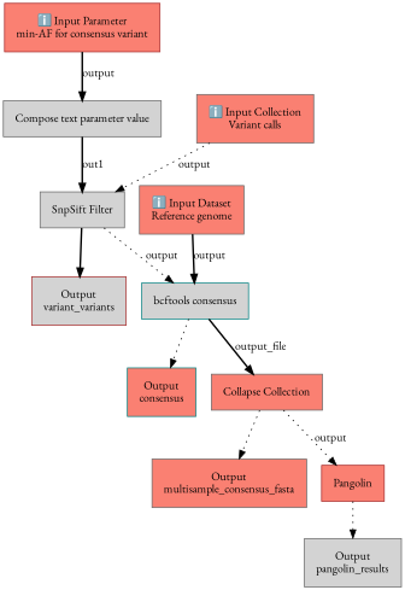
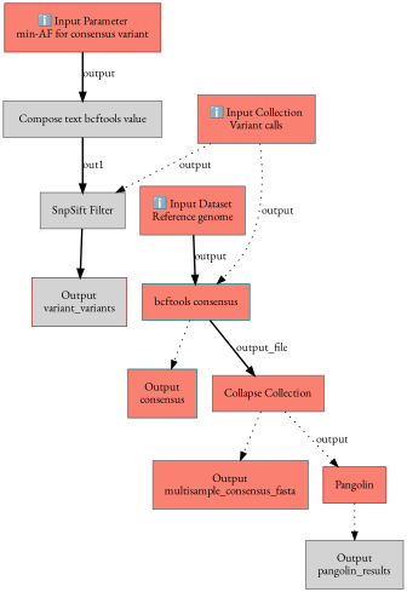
  digraph {
    fontname="EB Garamond"
    node [color=gray40 fillcolor=salmon fontname="EB Garamond" margin="0.2,0.2" shape=box style=filled]
    edge [fontname="EB Garamond" style=dotted]
    n1 [label="ℹ️ Input Collection\nVariant calls"]
    n2 [fillcolor=lightgrey label="SnpSift Filter"]
-   n3 [color=teal fillcolor=lightgrey label="bcftools consensus"]
+   n3 [color=teal label="bcftools consensus"]
    n4 [color=brown fillcolor=lightgrey label="Output\nvariant_variants"]
    n5 [color=brown label="ℹ️ Input Parameter\nmin-AF for consensus variant"]
-   n6 [fillcolor=lightgrey label="Compose text parameter value"]
+   n6 [fillcolor=lightgrey label="Compose text bcftools value"]
    n7 [label="ℹ️ Input Dataset\nReference genome"]
    n8 [color=teal label="Output\nconsensus"]
    n9 [label="Collapse Collection"]
    n10 [label="Output\nmultisample_consensus_fasta"]
    n11 [color=brown label=Pangolin]
    n12 [fillcolor=lightgrey label="Output\npangolin_results"]
    n1 -> n2 [label=output]
-   n2 -> n3 [label=output]
+   n1 -> n3 [label=output]
    n2 -> n4 [style=bold]
    n3 -> n8
    n3 -> n9 [label=output_file style=bold]
    n5 -> n6 [label=output style=bold]
    n6 -> n2 [label=out1 style=bold]
    n7 -> n3 [label=output style=bold]
    n9 -> n10
    n9 -> n11 [label=output]
    n11 -> n12
  }
